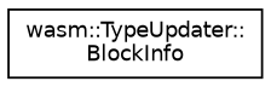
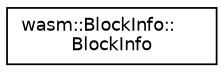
  digraph {
    rankdir=LR
-   n1 [color=black fillcolor=white fontname=Helvetica fontsize=10 height=0.2 label="wasm::TypeUpdater::\lBlockInfo" shape=record style=filled width=0.4]
+   n1 [color=black fillcolor=white fontname=Helvetica fontsize=10 height=0.2 label="wasm::BlockInfo::\lBlockInfo" shape=record style=filled width=0.4]
  }
